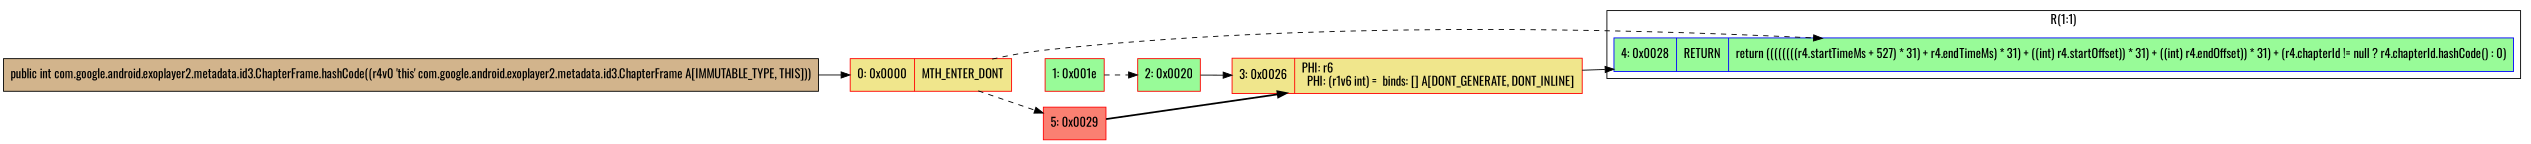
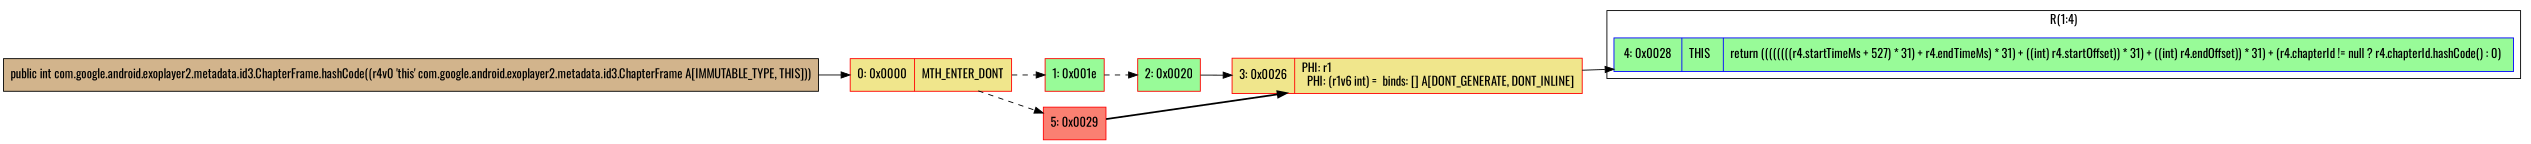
  digraph {
    fontname=Oswald
    rankdir=LR
    node [color=red fillcolor=palegreen fontname=Oswald shape=record style=filled]
    edge [fontname=Oswald style=dashed]
-   n1 [color=blue label="{4\:\ 0x0028|RETURN\l|return ((((((((r4.startTimeMs + 527) * 31) + r4.endTimeMs) * 31) + ((int) r4.startOffset)) * 31) + ((int) r4.endOffset)) * 31) + (r4.chapterId != null ? r4.chapterId.hashCode() : 0)\l}"]
+   n1 [color=blue label="{4\:\ 0x0028|THIS\l|return ((((((((r4.startTimeMs + 527) * 31) + r4.endTimeMs) * 31) + ((int) r4.startOffset)) * 31) + ((int) r4.endOffset)) * 31) + (r4.chapterId != null ? r4.chapterId.hashCode() : 0)\l}"]
    n2 [fillcolor=khaki label="{0\:\ 0x0000|MTH_ENTER_DONT\l}"]
    n3 [label="{1\:\ 0x001e}"]
    n4 [fillcolor=salmon label="{5\:\ 0x0029}"]
    n5 [label="{2\:\ 0x0020}"]
-   n6 [fillcolor=khaki label="{3\:\ 0x0026|PHI: r6 \l  PHI: (r1v6 int) =  binds: [] A[DONT_GENERATE, DONT_INLINE]\l}"]
+   n6 [fillcolor=khaki label="{3\:\ 0x0026|PHI: r1 \l  PHI: (r1v6 int) =  binds: [] A[DONT_GENERATE, DONT_INLINE]\l}"]
    n7 [fillcolor=tan label="{public int com.google.android.exoplayer2.metadata.id3.ChapterFrame.hashCode((r4v0 'this' com.google.android.exoplayer2.metadata.id3.ChapterFrame A[IMMUTABLE_TYPE, THIS])) }" color=""]
    subgraph cluster_1 {
-     label="R(1:1)"
+     label="R(1:4)"
      n1
    }
-   n2 -> n1
+   n2 -> n3
    n2 -> n4
    n3 -> n5
    n4 -> n6 [style=bold]
    n5 -> n6 [style=solid]
    n6 -> n1 [style=solid]
    n7 -> n2 [style=solid]
  }
